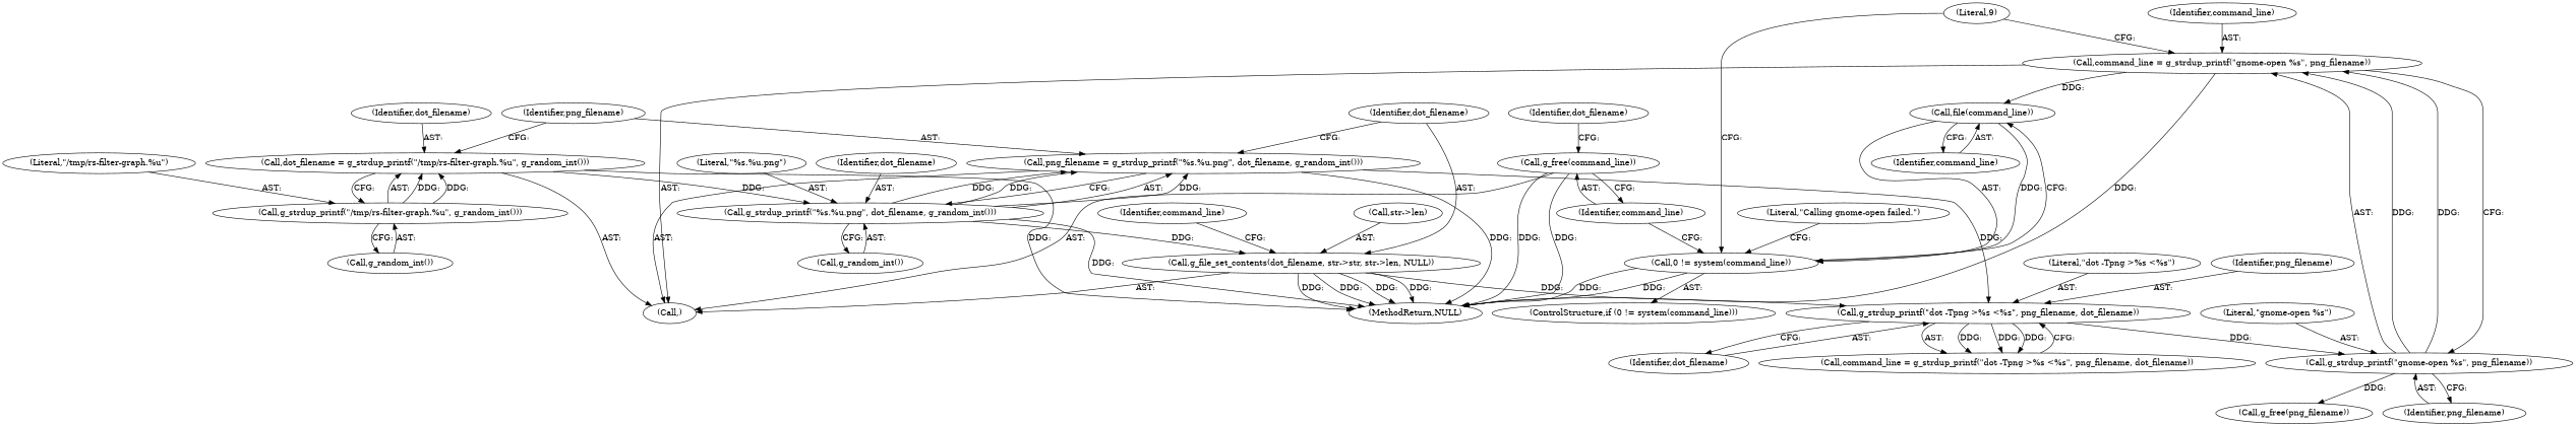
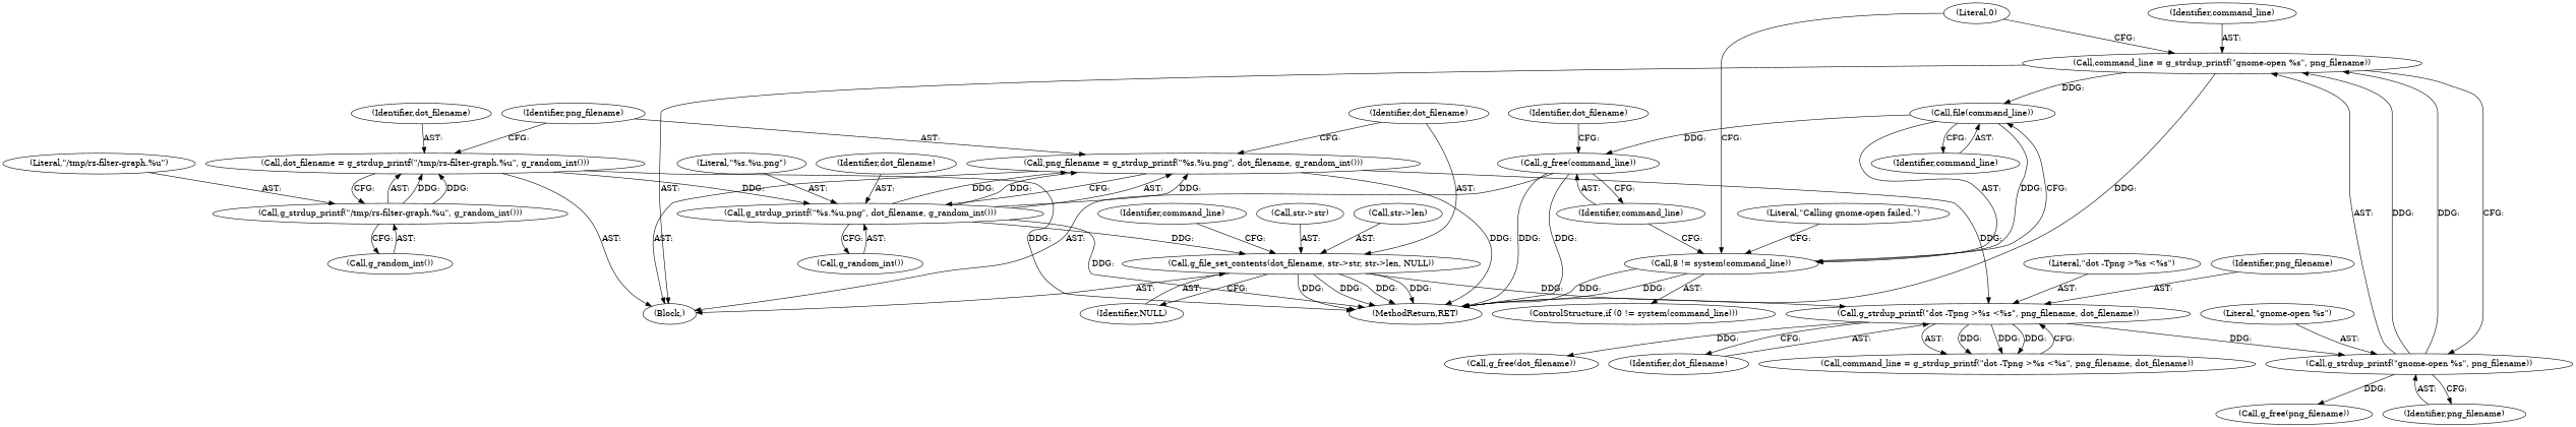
  digraph {
    n1 [label="(Call,command_line = g_strdup_printf(\"gnome-open %s\", png_filename))"]
    n2 [label="(Call,g_strdup_printf(\"gnome-open %s\", png_filename))"]
    n3 [label="(Call,file(command_line))"]
-   n4 [label="(MethodReturn,NULL)"]
-   n5 [label="(Call,)"]
+   n4 [label="(MethodReturn,RET)"]
+   n5 [label="(Block,)"]
    n6 [label="(Call,g_free(png_filename))"]
    n7 [label="(Identifier,png_filename)"]
-   n8 [label="(Call,0 != system(command_line))"]
+   n8 [label="(Call,8 != system(command_line))"]
    n9 [label="(Call,g_free(command_line))"]
    n10 [label="(Identifier,command_line)"]
    n11 [label="(Call,g_strdup_printf(\"dot -Tpng >%s <%s\", png_filename, dot_filename))"]
    n12 [label="(Identifier,dot_filename)"]
    n13 [label="(Call,command_line = g_strdup_printf(\"dot -Tpng >%s <%s\", png_filename, dot_filename))"]
+   n14 [label="(Call,g_free(dot_filename))"]
    n15 [label="(Call,png_filename = g_strdup_printf(\"%s.%u.png\", dot_filename, g_random_int()))"]
    n16 [label="(Call,g_strdup_printf(\"%s.%u.png\", dot_filename, g_random_int()))"]
    n17 [label="(Call,g_file_set_contents(dot_filename, str->str, str->len, NULL))"]
    n18 [label="(Call,g_random_int())"]
+   n19 [label="(Identifier,NULL)"]
    n20 [label="(Call,dot_filename = g_strdup_printf(\"/tmp/rs-filter-graph.%u\", g_random_int()))"]
    n21 [label="(Call,g_strdup_printf(\"/tmp/rs-filter-graph.%u\", g_random_int()))"]
    n22 [label="(Call,g_random_int())"]
    n23 [label="(ControlStructure,if (0 != system(command_line)))"]
    n24 [label="(Identifier,command_line)"]
-   n25 [label="(Literal,9)"]
+   n25 [label="(Literal,0)"]
    n26 [label="(Literal,\"Calling gnome-open failed.\")"]
    n27 [label="(Identifier,dot_filename)"]
    n28 [label="(Literal,\"dot -Tpng >%s <%s\")"]
    n29 [label="(Identifier,command_line)"]
    n30 [label="(Identifier,dot_filename)"]
    n31 [label="(Identifier,dot_filename)"]
+   n32 [label="(Call,str->str)"]
    n33 [label="(Call,str->len)"]
    n34 [label="(Identifier,dot_filename)"]
    n35 [label="(Literal,\"gnome-open %s\")"]
    n36 [label="(Identifier,command_line)"]
    n37 [label="(Literal,\"%s.%u.png\")"]
    n38 [label="(Identifier,png_filename)"]
    n39 [label="(Identifier,png_filename)"]
    n40 [label="(Literal,\"/tmp/rs-filter-graph.%u\")"]
    n1 -> n2 [label="CFG: "]
    n1 -> n3 [label="DDG: "]
    n1 -> n4 [label="DDG: "]
    n1 -> n5 [label="AST: "]
    n2 -> n1 [label="AST: "]
    n2 -> n1 [label="DDG: "]
    n2 -> n1 [label="DDG: "]
    n2 -> n6 [label="DDG: "]
    n2 -> n7 [label="CFG: "]
    n3 -> n8 [label="AST: "]
    n3 -> n8 [label="DDG: "]
+   n3 -> n9 [label="DDG: "]
    n3 -> n10 [label="CFG: "]
    n7 -> n2 [label="AST: "]
    n8 -> n3 [label="CFG: "]
    n8 -> n4 [label="DDG: "]
    n8 -> n4 [label="DDG: "]
    n8 -> n23 [label="AST: "]
    n9 -> n4 [label="DDG: "]
    n9 -> n4 [label="DDG: "]
    n9 -> n5 [label="AST: "]
    n9 -> n24 [label="CFG: "]
    n10 -> n3 [label="AST: "]
    n11 -> n2 [label="DDG: "]
    n11 -> n12 [label="CFG: "]
    n11 -> n13 [label="AST: "]
    n11 -> n13 [label="DDG: "]
    n11 -> n13 [label="DDG: "]
    n11 -> n13 [label="DDG: "]
+   n11 -> n14 [label="DDG: "]
    n12 -> n11 [label="AST: "]
    n13 -> n11 [label="CFG: "]
    n15 -> n4 [label="DDG: "]
    n15 -> n5 [label="AST: "]
    n15 -> n11 [label="DDG: "]
    n15 -> n16 [label="CFG: "]
    n16 -> n4 [label="DDG: "]
    n16 -> n15 [label="AST: "]
    n16 -> n15 [label="DDG: "]
    n16 -> n15 [label="DDG: "]
    n16 -> n15 [label="DDG: "]
    n16 -> n17 [label="DDG: "]
    n16 -> n18 [label="CFG: "]
    n17 -> n4 [label="DDG: "]
    n17 -> n4 [label="DDG: "]
    n17 -> n4 [label="DDG: "]
    n17 -> n4 [label="DDG: "]
    n17 -> n5 [label="AST: "]
    n17 -> n11 [label="DDG: "]
+   n17 -> n19 [label="CFG: "]
    n18 -> n16 [label="AST: "]
+   n19 -> n17 [label="AST: "]
    n20 -> n4 [label="DDG: "]
    n20 -> n5 [label="AST: "]
    n20 -> n16 [label="DDG: "]
    n20 -> n21 [label="CFG: "]
    n21 -> n20 [label="AST: "]
    n21 -> n20 [label="DDG: "]
    n21 -> n20 [label="DDG: "]
    n21 -> n22 [label="CFG: "]
    n22 -> n21 [label="AST: "]
    n24 -> n8 [label="CFG: "]
    n24 -> n9 [label="AST: "]
    n25 -> n1 [label="CFG: "]
    n25 -> n8 [label="CFG: "]
    n26 -> n8 [label="CFG: "]
    n27 -> n20 [label="AST: "]
    n28 -> n11 [label="AST: "]
    n29 -> n17 [label="CFG: "]
    n30 -> n16 [label="AST: "]
    n31 -> n9 [label="CFG: "]
+   n32 -> n17 [label="AST: "]
    n33 -> n17 [label="AST: "]
    n34 -> n15 [label="CFG: "]
    n34 -> n17 [label="AST: "]
    n35 -> n2 [label="AST: "]
    n36 -> n1 [label="AST: "]
    n37 -> n16 [label="AST: "]
    n38 -> n11 [label="AST: "]
    n39 -> n15 [label="AST: "]
    n39 -> n20 [label="CFG: "]
    n40 -> n21 [label="AST: "]
  }
